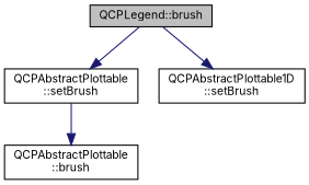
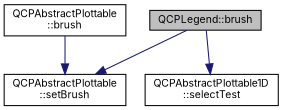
  digraph {
    fontname=Inter
    rankdir=TB
    node [color=black fillcolor=white fontname=Inter fontsize=10 shape=record style=filled]
    edge [color=midnightblue fontname=Inter fontsize=10 labelfontname=Helvetica labelfontsize=10 style=solid]
    n1 [fillcolor=grey75 fontcolor=black height=0.2 label="QCPLegend::brush" width=0.4]
    n2 [height=0.2 label="QCPAbstractPlottable\l::setBrush" width=0.4]
-   n3 [height=0.2 label="QCPAbstractPlottable1D\l::setBrush" width=0.4]
+   n3 [height=0.2 label="QCPAbstractPlottable1D\l::selectTest" width=0.4]
    n4 [height=0.2 label="QCPAbstractPlottable\l::brush" width=0.4]
    n1 -> n2
    n1 -> n3
-   n2 -> n4
+   n4 -> n2
  }
